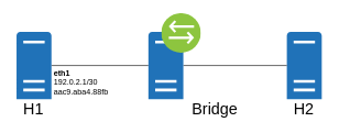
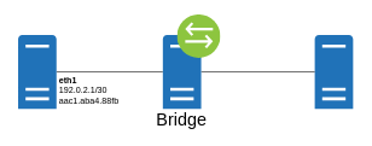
  <mxCell id="0" />
  <mxCell id="1" parent="0" />
  <mxCell id="2" style="edgeStyle=orthogonalEdgeStyle;rounded=0;orthogonalLoop=1;jettySize=auto;html=1;endArrow=none;endFill=0;" edge="1" parent="1" source="3" target="6"><mxGeometry relative="1" as="geometry" /></mxCell>
  <mxCell id="3" value="" style="sketch=0;pointerEvents=1;shadow=0;dashed=0;html=1;strokeColor=none;labelPosition=center;verticalLabelPosition=bottom;verticalAlign=top;outlineConnect=0;align=center;shape=mxgraph.office.servers.physical_host;fillColor=#2072B8;aspect=fixed;" vertex="1" parent="1"><mxGeometry x="24" y="48" width="52.96" height="102" as="geometry" /></mxCell>
  <mxCell id="4" value="" style="sketch=0;pointerEvents=1;shadow=0;dashed=0;html=1;strokeColor=none;labelPosition=center;verticalLabelPosition=bottom;verticalAlign=top;outlineConnect=0;align=center;shape=mxgraph.office.servers.physical_host;fillColor=#2072B8;aspect=fixed;" vertex="1" parent="1"><mxGeometry x="434" y="48" width="52.96" height="102" as="geometry" /></mxCell>
  <mxCell id="5" style="edgeStyle=orthogonalEdgeStyle;rounded=0;orthogonalLoop=1;jettySize=auto;html=1;endArrow=none;endFill=0;" edge="1" parent="1" source="6" target="4"><mxGeometry relative="1" as="geometry" /></mxCell>
  <mxCell id="6" value="" style="sketch=0;pointerEvents=1;shadow=0;dashed=0;html=1;strokeColor=none;labelPosition=center;verticalLabelPosition=bottom;verticalAlign=top;outlineConnect=0;align=center;shape=mxgraph.office.servers.physical_host;fillColor=#2072B8;aspect=fixed;" vertex="1" parent="1"><mxGeometry x="224" y="48" width="52.96" height="102" as="geometry" /></mxCell>
  <mxCell id="7" value="" style="aspect=fixed;perimeter=ellipsePerimeter;html=1;align=center;shadow=0;dashed=0;fontColor=#4277BB;labelBackgroundColor=#ffffff;fontSize=12;spacingTop=3;image;image=img/lib/ibm/vpc/Bridge.svg;" vertex="1" parent="1"><mxGeometry x="244" y="20" width="60" height="60" as="geometry" /></mxCell>
- <mxCell id="8" value="&lt;div style=&quot;text-align: left;&quot;&gt;&lt;span style=&quot;background-color: initial;&quot;&gt;&lt;b&gt;eth1&lt;/b&gt;&lt;/span&gt;&lt;/div&gt;&lt;div style=&quot;text-align: left;&quot;&gt;&lt;span style=&quot;background-color: initial;&quot;&gt;192.0.2.1/30&lt;/span&gt;&lt;/div&gt;&lt;div style=&quot;text-align: left;&quot;&gt;&lt;span style=&quot;background-color: initial;&quot;&gt;aac9.aba4.88fb&lt;/span&gt;&lt;/div&gt;" style="text;html=1;strokeColor=none;fillColor=none;align=center;verticalAlign=middle;whiteSpace=wrap;rounded=0;" vertex="1" parent="1"><mxGeometry x="76.96" y="100" width="90" height="50" as="geometry" /></mxCell>
- <mxCell id="9" value="H1" style="text;html=1;strokeColor=none;fillColor=none;align=center;verticalAlign=middle;whiteSpace=wrap;rounded=0;fontSize=24;" vertex="1" parent="1"><mxGeometry x="20.48" y="150" width="60" height="30" as="geometry" /></mxCell>
- <mxCell id="10" value="Bridge" style="text;html=1;strokeColor=none;fillColor=none;align=center;verticalAlign=middle;whiteSpace=wrap;rounded=0;fontSize=24;" vertex="1" parent="1"><mxGeometry x="295.48" y="150" width="60" height="30" as="geometry" /></mxCell>
- <mxCell id="11" value="H2" style="text;html=1;strokeColor=none;fillColor=none;align=center;verticalAlign=middle;whiteSpace=wrap;rounded=0;fontSize=24;" vertex="1" parent="1"><mxGeometry x="430.48" y="150" width="60" height="30" as="geometry" /></mxCell>
+ <mxCell id="8" value="&lt;div style=&quot;text-align: left;&quot;&gt;&lt;span style=&quot;background-color: initial;&quot;&gt;&lt;b&gt;eth1&lt;/b&gt;&lt;/span&gt;&lt;/div&gt;&lt;div style=&quot;text-align: left;&quot;&gt;&lt;span style=&quot;background-color: initial;&quot;&gt;192.0.2.1/30&lt;/span&gt;&lt;/div&gt;&lt;div style=&quot;text-align: left;&quot;&gt;&lt;span style=&quot;background-color: initial;&quot;&gt;aac1.aba4.88fb&lt;/span&gt;&lt;/div&gt;" style="text;html=1;strokeColor=none;fillColor=none;align=center;verticalAlign=middle;whiteSpace=wrap;rounded=0;" vertex="1" parent="1"><mxGeometry x="76.96" y="100" width="90" height="50" as="geometry" /></mxCell>
+ <mxCell id="10" value="Bridge" style="text;html=1;strokeColor=none;fillColor=none;align=center;verticalAlign=middle;whiteSpace=wrap;rounded=0;fontSize=24;" vertex="1" parent="1"><mxGeometry x="220.48" y="150" width="60" height="30" as="geometry" /></mxCell>
